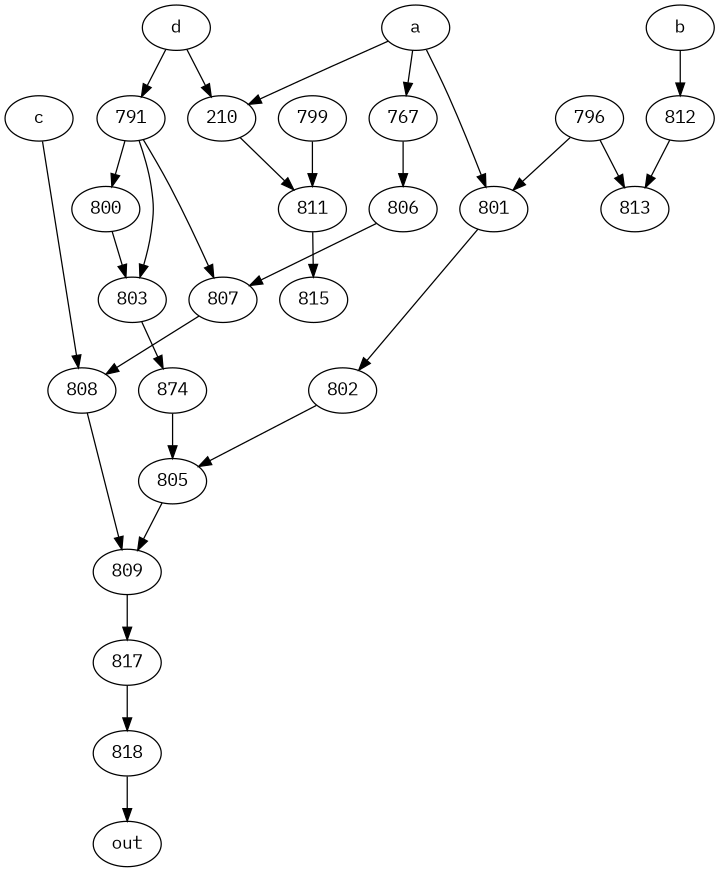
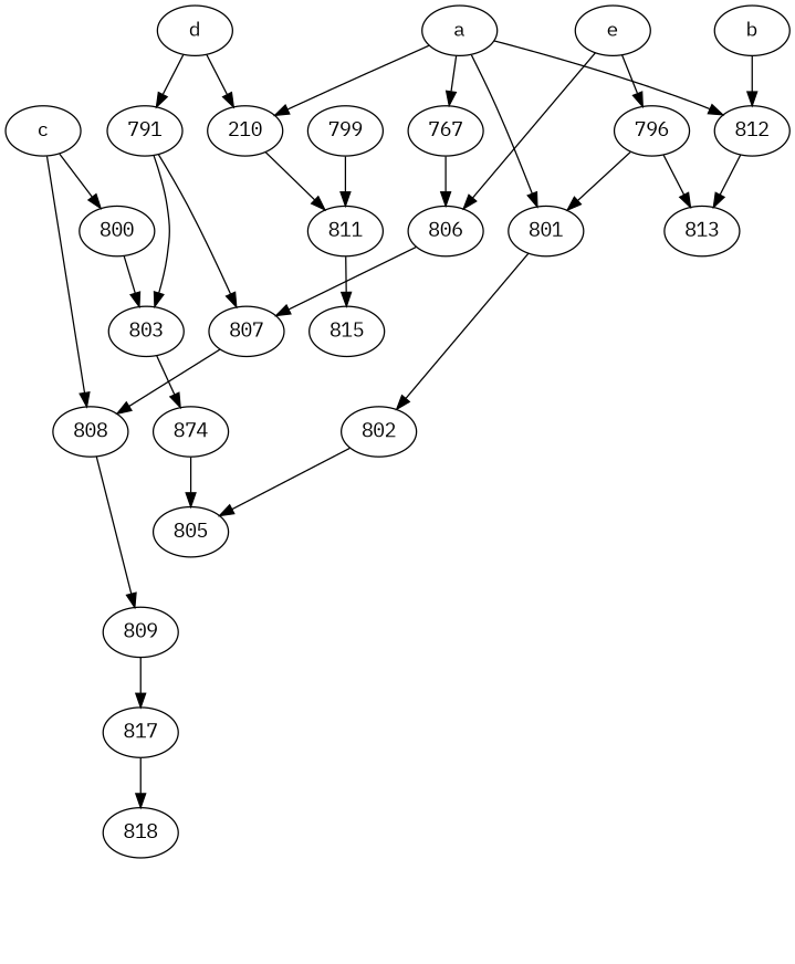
  strict digraph {
    fontname="IBM Plex Mono"
    node [fontname="IBM Plex Mono"]
    edge [fontname="IBM Plex Mono"]
    818
-   out
    n3 [label=767]
    a
    801
    n6 [label=210]
    812
    806
    802
    811
    813
    807
    805
    815
    808
    809
    817
    b
    799
    c
    800
    803
    n23 [label=874]
    d
    n25 [label=791]
+   e
    796
-   818 -> out
    n3 -> 806
    a -> n3
    a -> 801
    a -> n6
+   a -> 812
    801 -> 802
    n6 -> 811
    812 -> 813
    806 -> 807
    802 -> 805
    811 -> 815
    807 -> 808
-   805 -> 809
    808 -> 809
    809 -> 817
    817 -> 818
    b -> 812
    799 -> 811
    c -> 808
-   n25 -> 800
+   c -> 800
    800 -> 803
    803 -> n23
    n23 -> 805
    d -> n6
    d -> n25
    n25 -> 807
    n25 -> 803
+   e -> 806
+   e -> 796
    796 -> 801
    796 -> 813
  }
